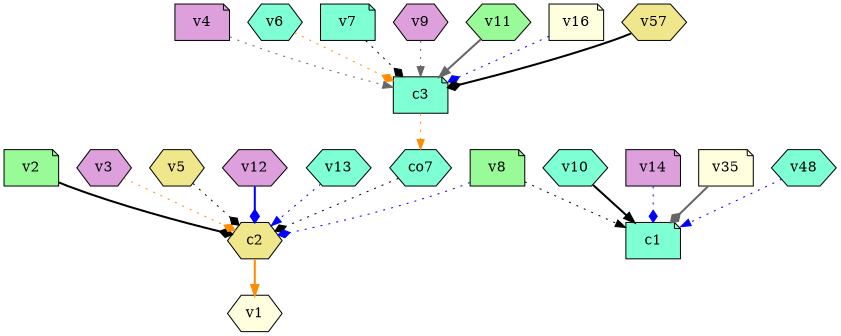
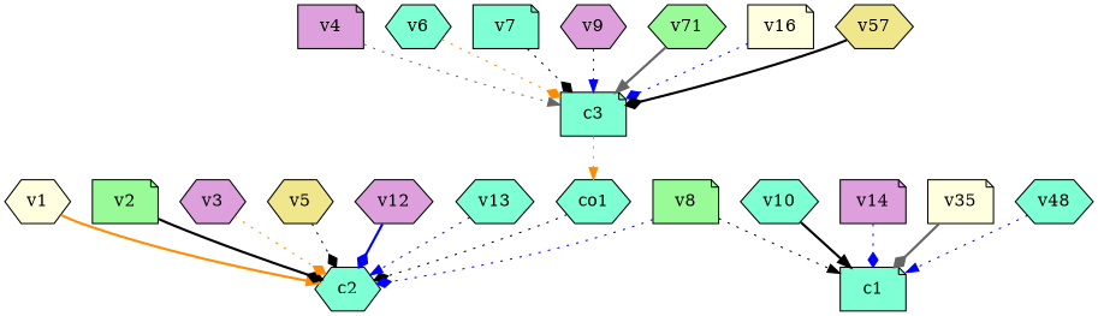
  strict digraph {
    node [fillcolor=aquamarine shape=hexagon style=filled]
    edge [arrowhead=diamond color=black style=dotted weight=1]
    c3 [shape=note]
-   co1 [label=co7]
-   c2 [fillcolor=khaki]
+   co1
+   c2
    v1 [fillcolor=lightyellow]
    v2 [fillcolor=palegreen shape=note]
    v3 [fillcolor=plum]
    v4 [fillcolor=plum shape=note]
    v5 [fillcolor=khaki]
    v6
    v7 [shape=note]
    v8 [fillcolor=palegreen shape=note]
    c1 [shape=note]
    v9 [fillcolor=plum]
    v10
-   v11 [fillcolor=palegreen]
+   v11 [fillcolor=palegreen label=v71]
    v12 [fillcolor=plum]
    v13
    v14 [fillcolor=plum shape=note]
    n19 [fillcolor=lightyellow label=v35 shape=note]
    v16 [fillcolor=lightyellow shape=note]
    n21 [fillcolor=khaki label=v57]
    n22 [label=v48]
    c3 -> co1 [arrowhead=normal color=darkorange]
    co1 -> c2
-   c2 -> v1 [arrowhead=normal color=darkorange style=bold]
+   v1 -> c2 [arrowhead=normal color=darkorange style=bold]
    v2 -> c2 [style=bold]
    v3 -> c2 [color=darkorange]
    v4 -> c3 [arrowhead=normal color=gray40]
    v5 -> c2
    v6 -> c3 [color=darkorange]
    v7 -> c3
    v8 -> c2 [color=blue]
    v8 -> c1 [arrowhead=normal]
-   v9 -> c3 [arrowhead=normal color=gray40]
+   v9 -> c3 [arrowhead=normal color=blue]
    v10 -> c1 [arrowhead=normal style=bold]
    v11 -> c3 [arrowhead=normal color=gray40 style=bold]
    v12 -> c2 [color=blue style=bold]
    v13 -> c2 [arrowhead=normal color=blue]
    v14 -> c1 [color=blue]
    n19 -> c1 [color=gray40 style=bold]
    v16 -> c3 [color=blue]
    n21 -> c3 [style=bold]
    n22 -> c1 [arrowhead=normal color=blue]
  }
